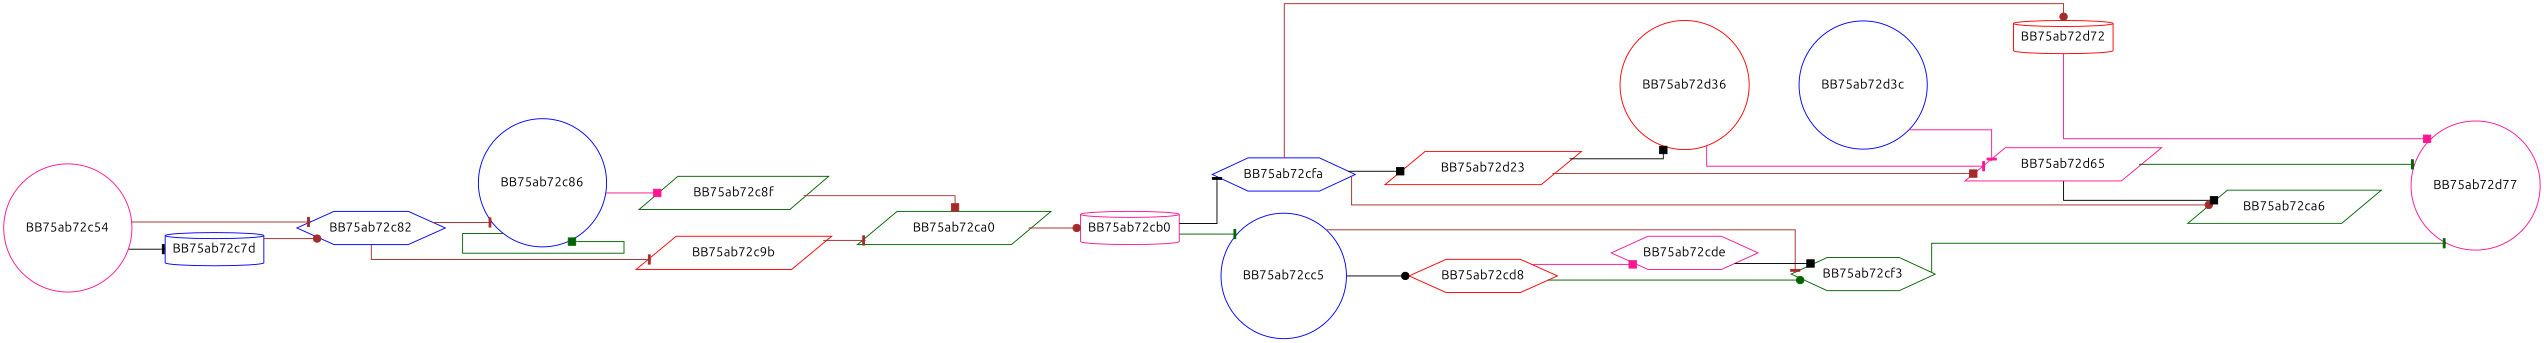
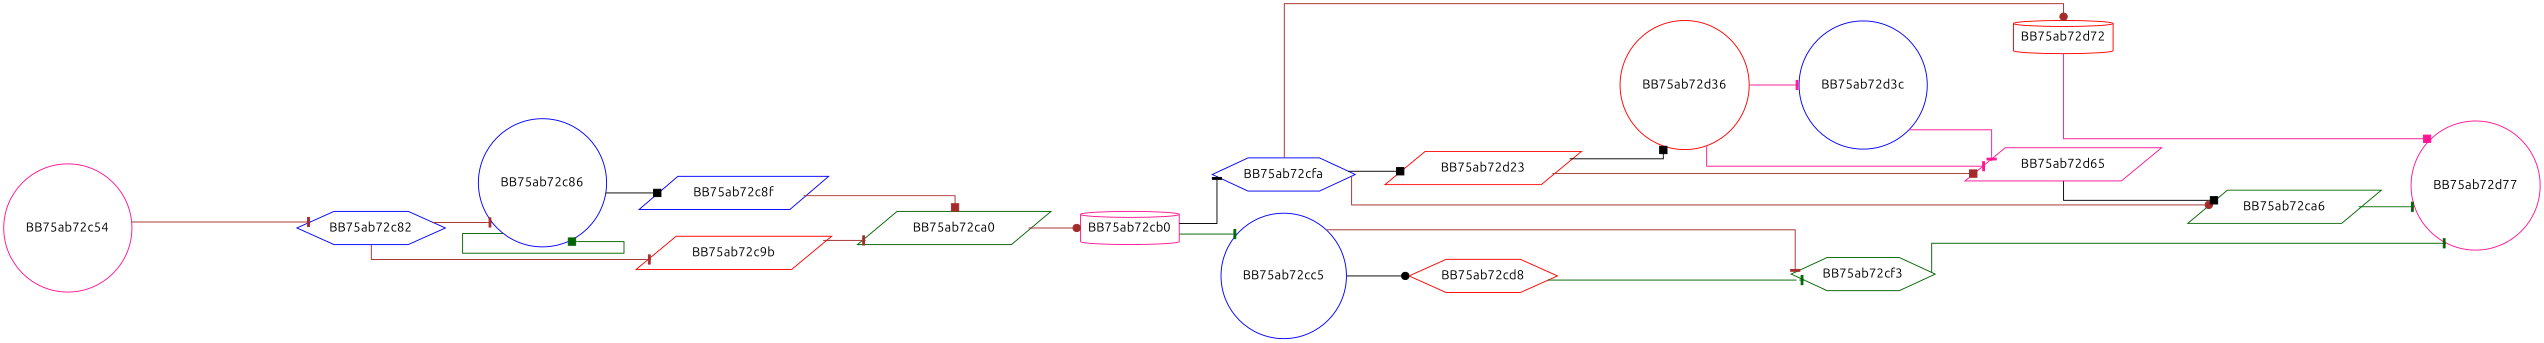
  digraph {
    fontname=Ubuntu
    rankdir=LR
    splines=ortho
    node [color=blue fontname=Ubuntu shape=circle]
    edge [arrowhead=tee color=brown fontname=Ubuntu]
    BB75ab72c54 [color=deeppink]
    BB75ab72c82 [shape=hexagon]
-   BB75ab72c7d [shape=cylinder]
    BB75ab72c86
    BB75ab72c9b [color=red shape=parallelogram]
-   BB75ab72c8f [color=darkgreen shape=parallelogram]
+   BB75ab72c8f [shape=parallelogram]
    BB75ab72ca0 [color=darkgreen shape=parallelogram]
    BB75ab72cb0 [color=deeppink shape=cylinder]
    BB75ab72cfa [shape=hexagon]
    BB75ab72cc5
    BB75ab72ca6 [color=darkgreen shape=parallelogram]
    BB75ab72d77 [color=deeppink]
    BB75ab72d72 [color=red shape=cylinder]
    BB75ab72d23 [color=red shape=parallelogram]
    BB75ab72cf3 [color=darkgreen shape=hexagon]
    BB75ab72cd8 [color=red shape=hexagon]
    BB75ab72d65 [color=deeppink shape=parallelogram]
    BB75ab72d36 [color=red]
-   BB75ab72cde [color=deeppink shape=hexagon]
    BB75ab72d3c
    BB75ab72c54 -> BB75ab72c82
-   BB75ab72c54 -> BB75ab72c7d [color=black]
    BB75ab72c82 -> BB75ab72c86
    BB75ab72c82 -> BB75ab72c9b
-   BB75ab72c7d -> BB75ab72c82 [arrowhead=dot]
    BB75ab72c86 -> BB75ab72c86 [arrowhead=box color=darkgreen]
-   BB75ab72c86 -> BB75ab72c8f [arrowhead=box color=deeppink]
+   BB75ab72c86 -> BB75ab72c8f [arrowhead=box color=black]
    BB75ab72c9b -> BB75ab72ca0
    BB75ab72c8f -> BB75ab72ca0 [arrowhead=box]
    BB75ab72ca0 -> BB75ab72cb0 [arrowhead=dot]
    BB75ab72cb0 -> BB75ab72cfa [color=black]
    BB75ab72cb0 -> BB75ab72cc5 [color=darkgreen]
    BB75ab72cfa -> BB75ab72ca6 [arrowhead=dot]
    BB75ab72cfa -> BB75ab72d72 [arrowhead=dot]
    BB75ab72cfa -> BB75ab72d23 [arrowhead=box color=black]
    BB75ab72cc5 -> BB75ab72cf3
    BB75ab72cc5 -> BB75ab72cd8 [arrowhead=dot color=black]
-   BB75ab72d65 -> BB75ab72d77 [color=darkgreen]
+   BB75ab72ca6 -> BB75ab72d77 [color=darkgreen]
    BB75ab72d72 -> BB75ab72d77 [arrowhead=box color=deeppink]
    BB75ab72d23 -> BB75ab72d65 [arrowhead=box]
    BB75ab72d23 -> BB75ab72d36 [arrowhead=box color=black]
    BB75ab72cf3 -> BB75ab72d77 [color=darkgreen]
-   BB75ab72cd8 -> BB75ab72cf3 [arrowhead=dot color=darkgreen]
-   BB75ab72cd8 -> BB75ab72cde [arrowhead=box color=deeppink]
+   BB75ab72cd8 -> BB75ab72cf3 [color=darkgreen]
    BB75ab72d65 -> BB75ab72ca6 [arrowhead=box color=black]
    BB75ab72d36 -> BB75ab72d65 [color=deeppink]
-   BB75ab72cde -> BB75ab72cf3 [arrowhead=box color=black]
+   BB75ab72d36 -> BB75ab72d3c [color=deeppink]
    BB75ab72d3c -> BB75ab72d65 [color=deeppink]
  }
